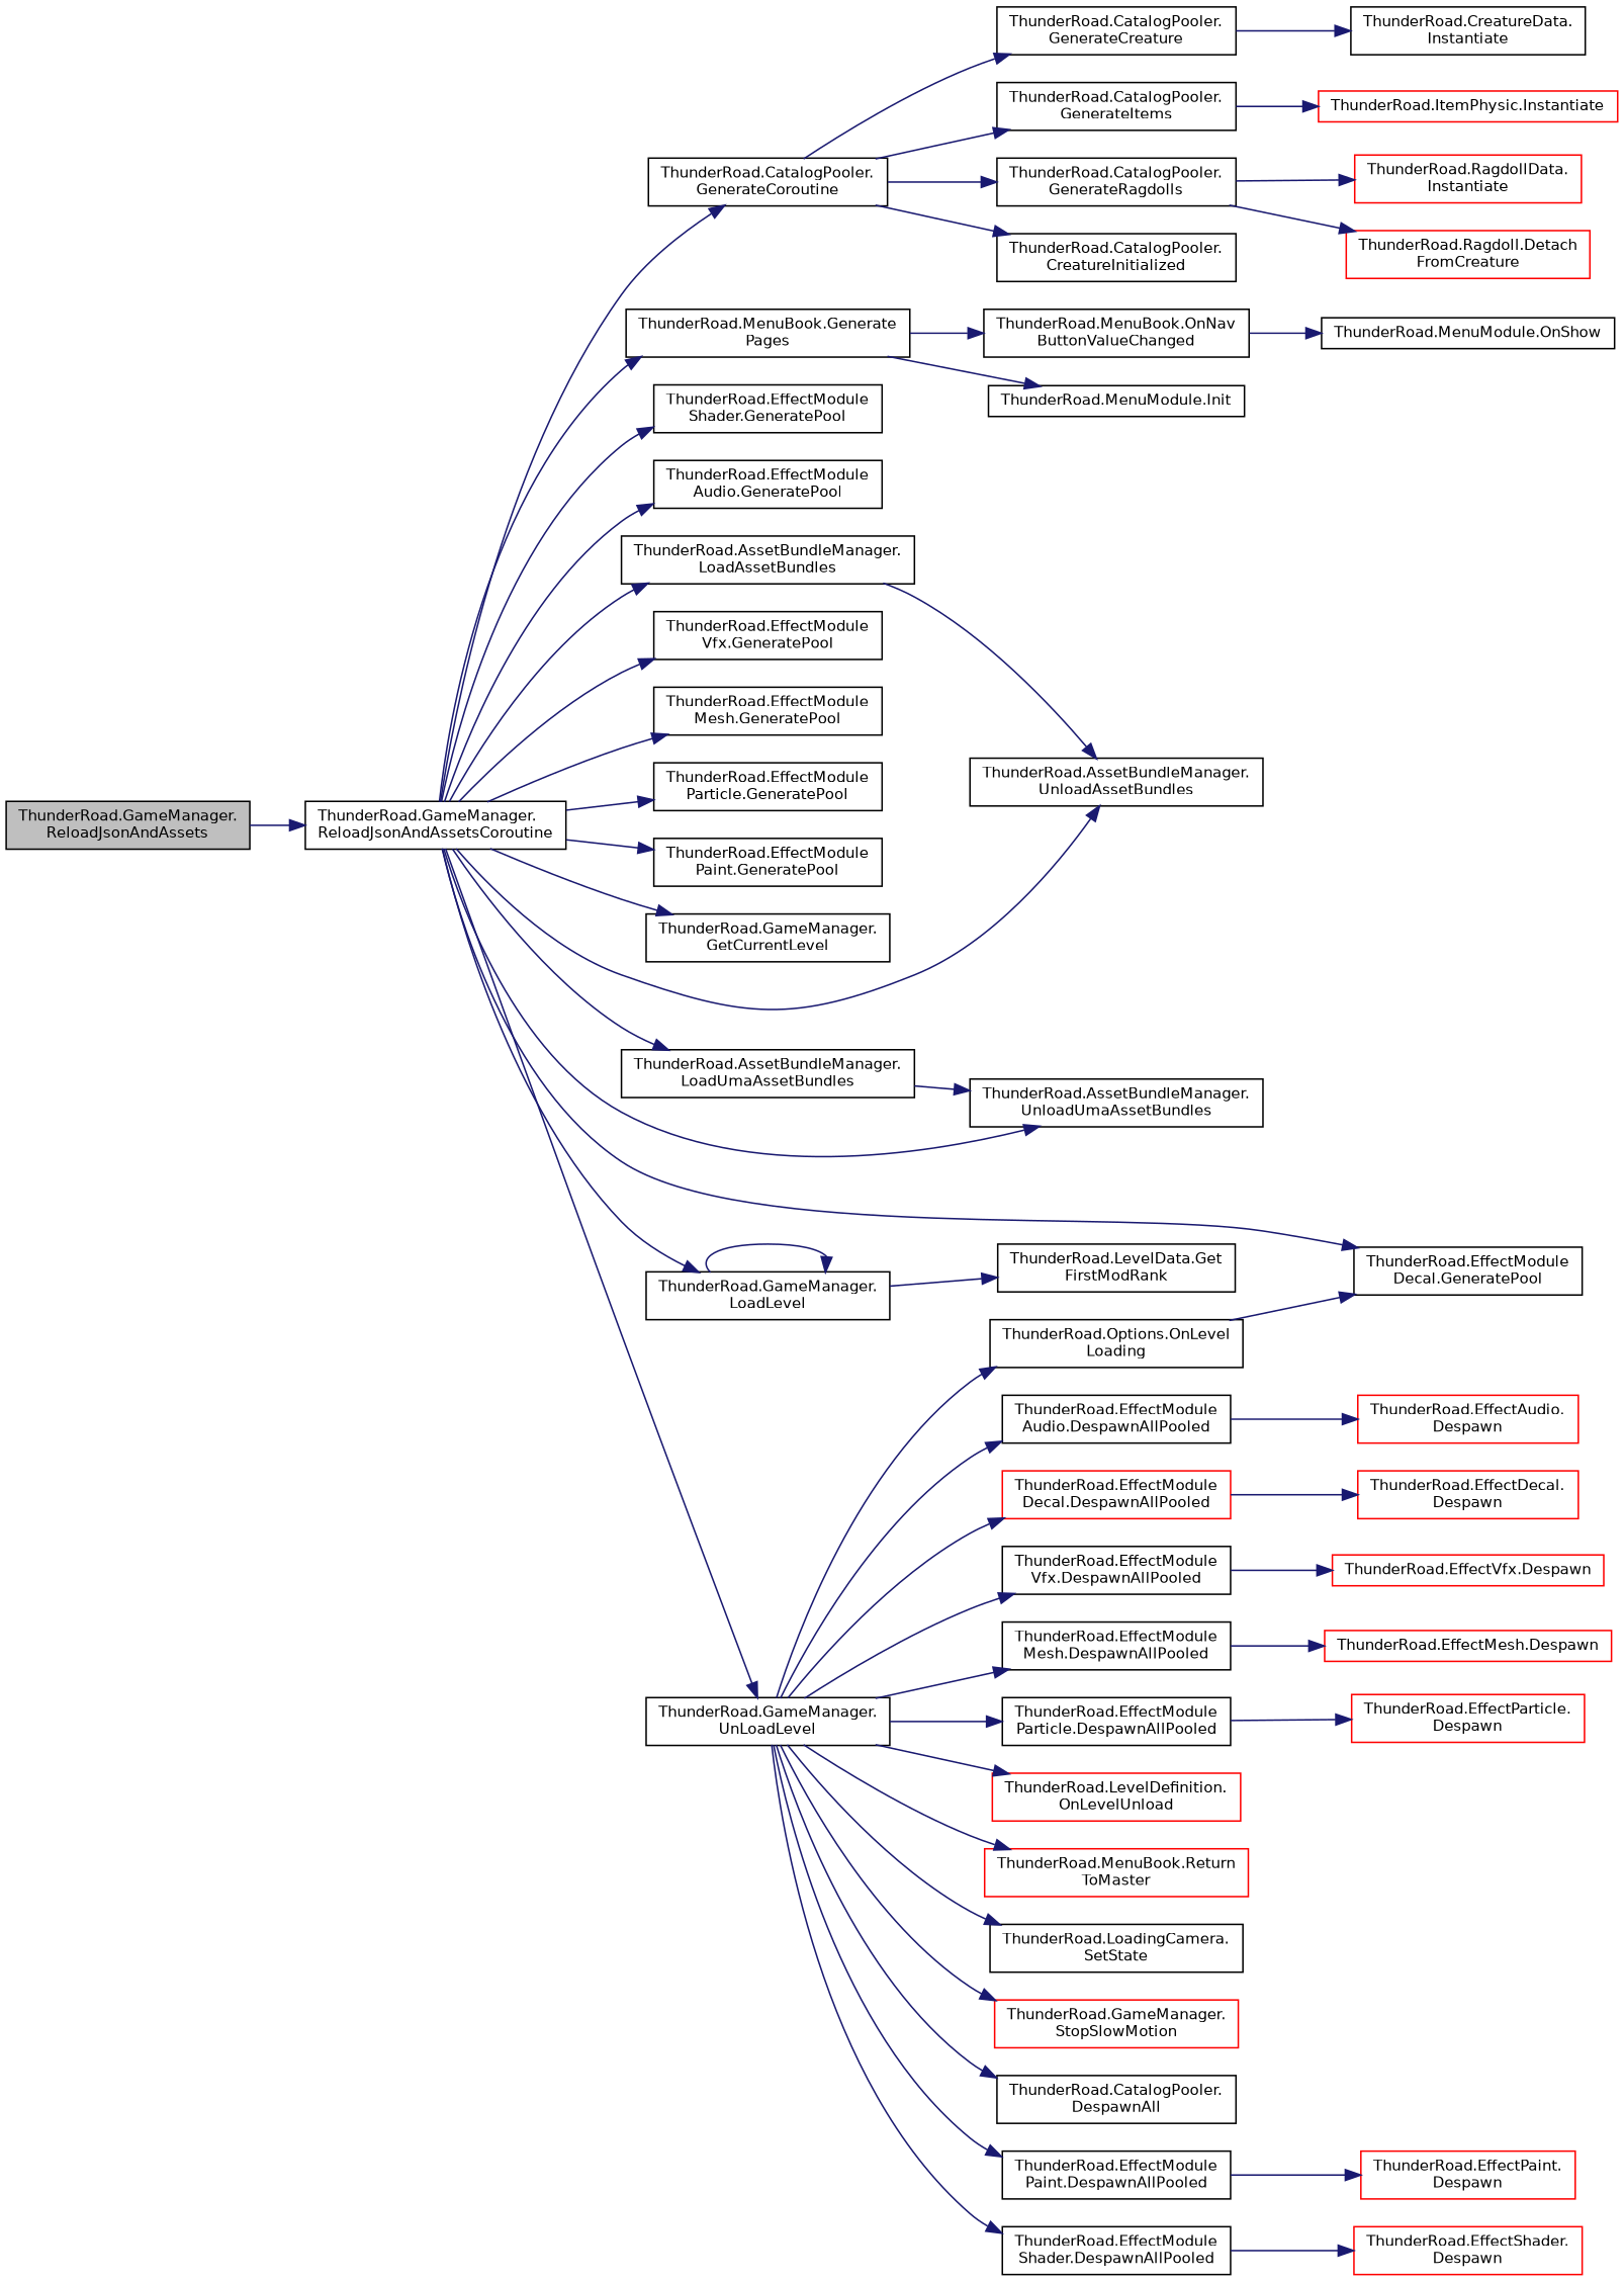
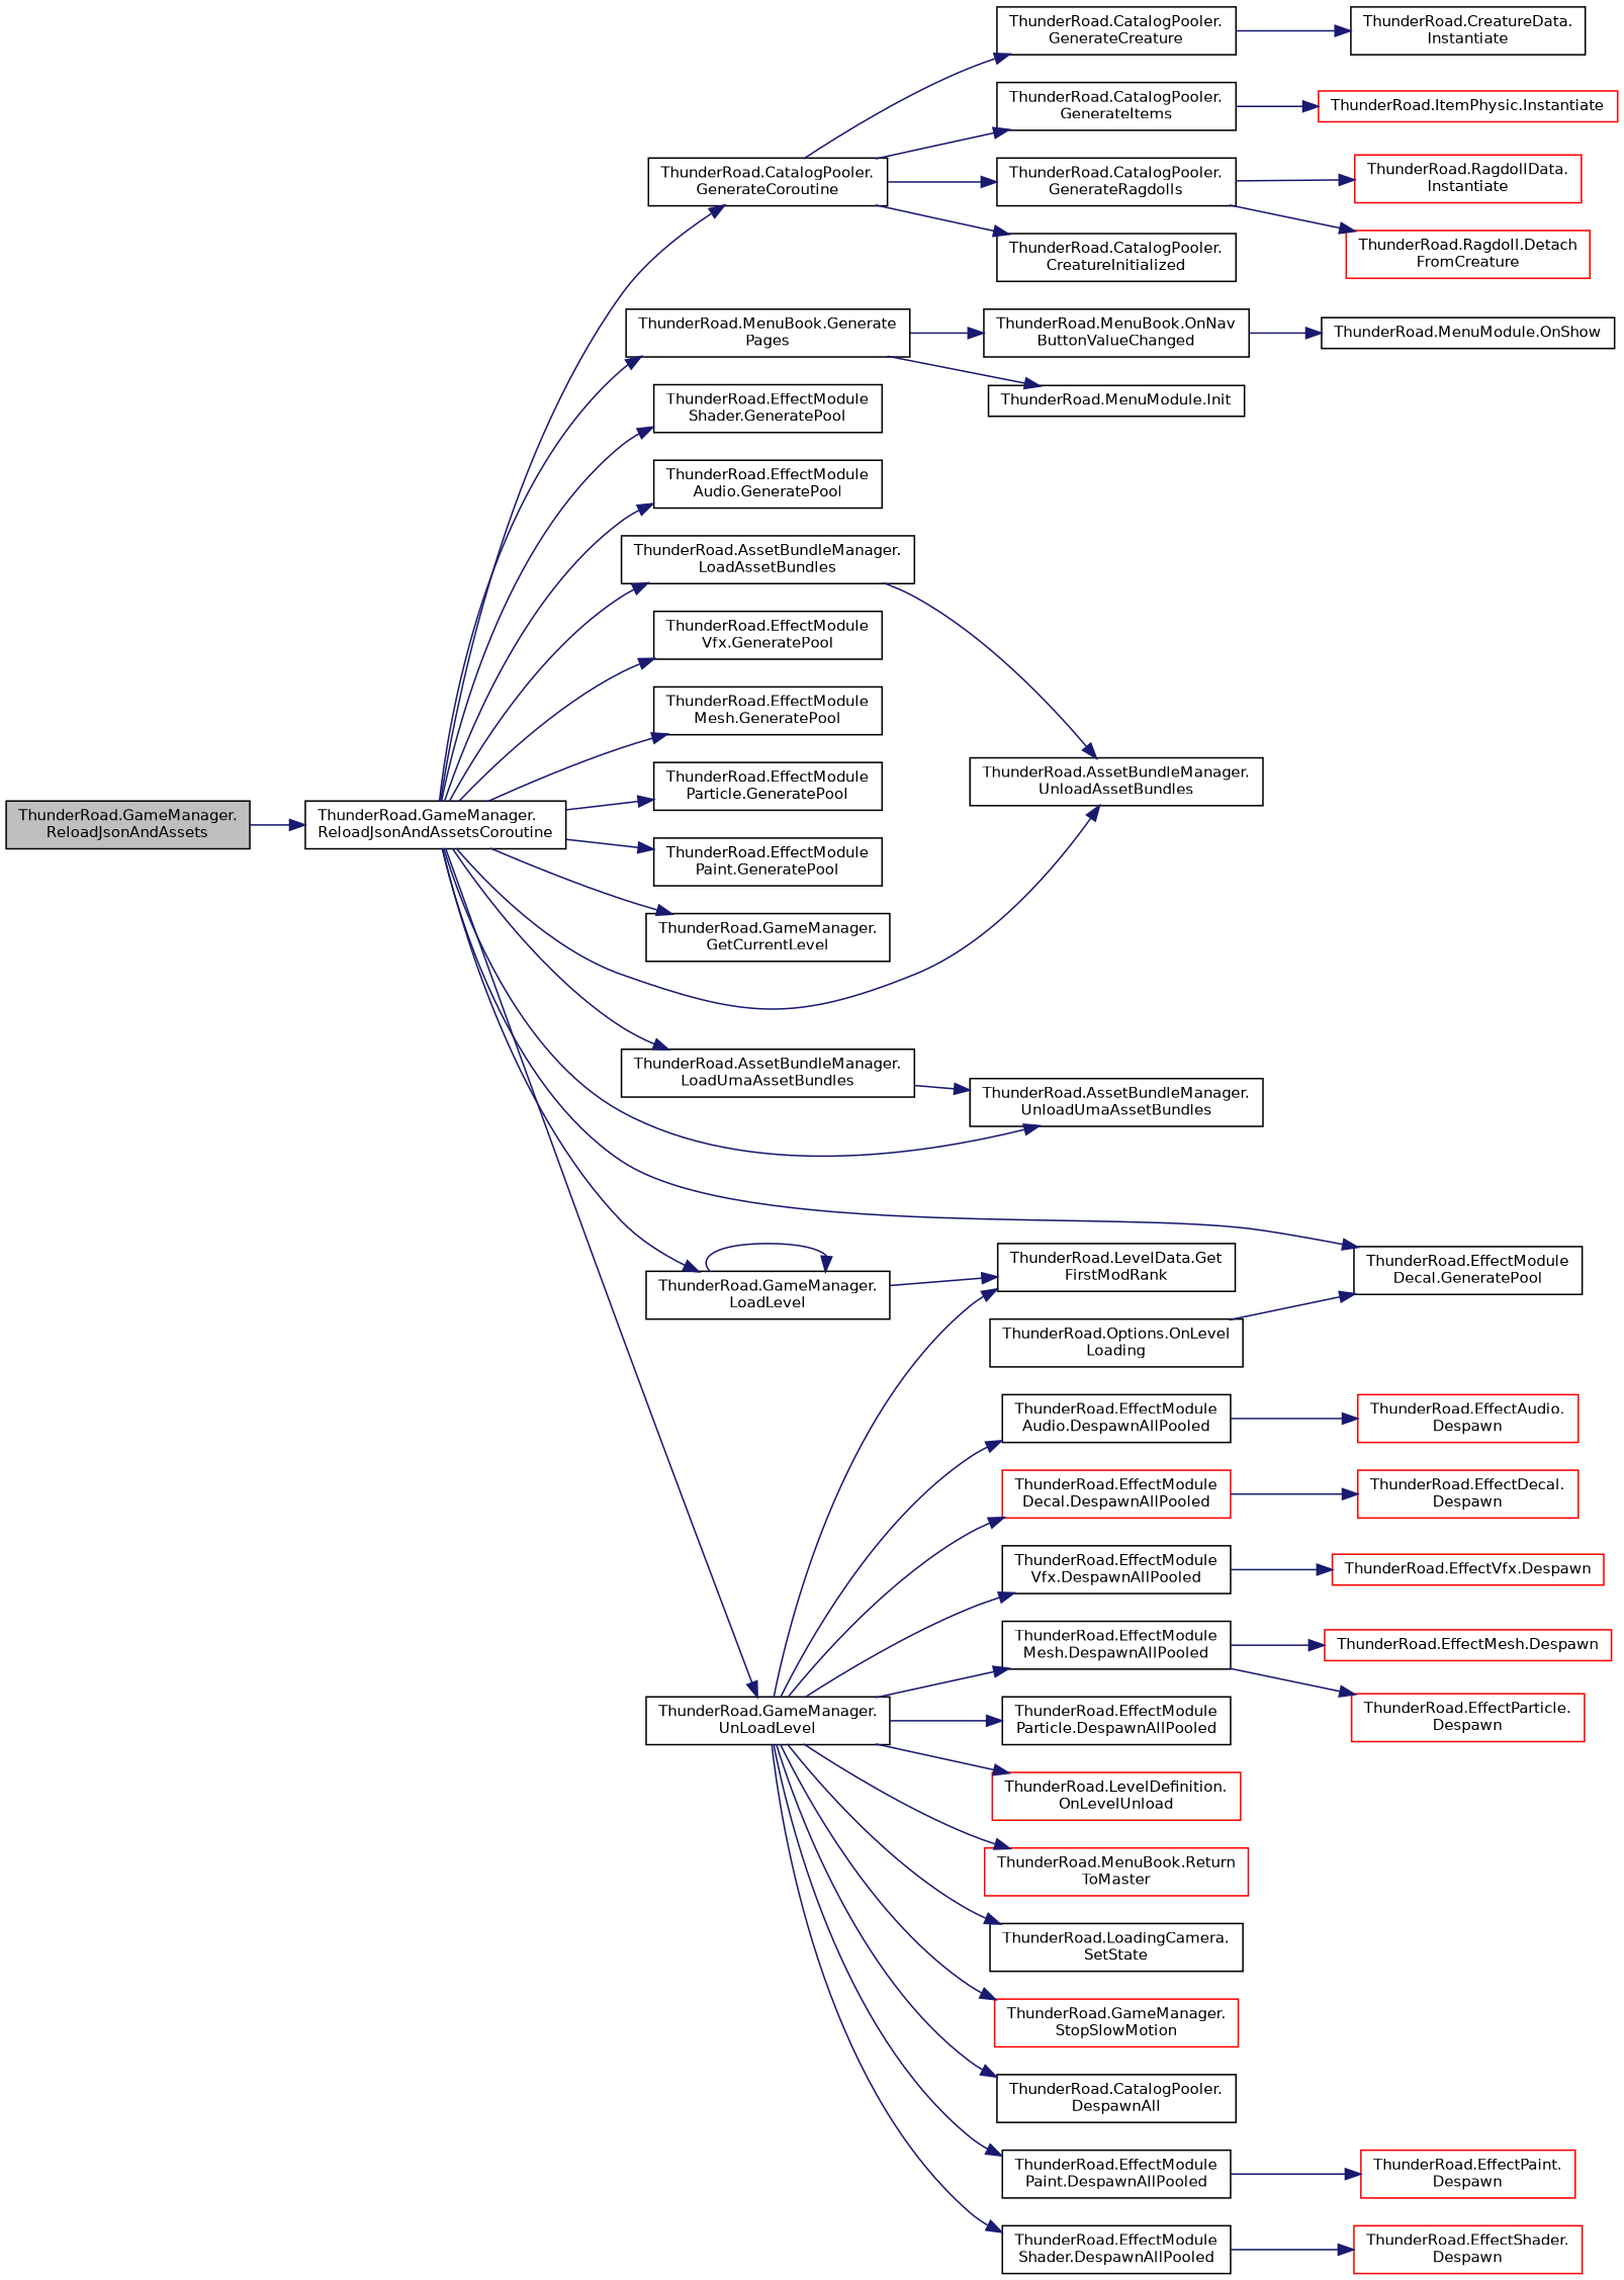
  digraph {
    rankdir=LR
    node [color=black fillcolor=white fontname=Helvetica fontsize=10 shape=record style=filled]
    edge [color=midnightblue fontname=Helvetica fontsize=10 labelfontname=Helvetica labelfontsize=10 style=solid]
    n1 [fillcolor=grey75 fontcolor=black height=0.2 label="ThunderRoad.GameManager.\lReloadJsonAndAssets" width=0.4]
    n2 [height=0.2 label="ThunderRoad.GameManager.\lReloadJsonAndAssetsCoroutine" width=0.4]
    n3 [height=0.2 label="ThunderRoad.CatalogPooler.\lGenerateCoroutine" width=0.4]
    n4 [height=0.2 label="ThunderRoad.MenuBook.Generate\lPages" width=0.4]
    n5 [height=0.2 label="ThunderRoad.EffectModule\lShader.GeneratePool" width=0.4]
    n6 [height=0.2 label="ThunderRoad.EffectModule\lAudio.GeneratePool" width=0.4]
    n7 [height=0.2 label="ThunderRoad.EffectModule\lDecal.GeneratePool" width=0.4]
    n8 [height=0.2 label="ThunderRoad.EffectModule\lVfx.GeneratePool" width=0.4]
    n9 [height=0.2 label="ThunderRoad.EffectModule\lMesh.GeneratePool" width=0.4]
    n10 [height=0.2 label="ThunderRoad.EffectModule\lParticle.GeneratePool" width=0.4]
    n11 [height=0.2 label="ThunderRoad.EffectModule\lPaint.GeneratePool" width=0.4]
    n12 [height=0.2 label="ThunderRoad.GameManager.\lGetCurrentLevel" width=0.4]
    n13 [height=0.2 label="ThunderRoad.AssetBundleManager.\lLoadAssetBundles" width=0.4]
    n14 [height=0.2 label="ThunderRoad.AssetBundleManager.\lUnloadAssetBundles" width=0.4]
    n15 [height=0.2 label="ThunderRoad.GameManager.\lLoadLevel" width=0.4]
    n16 [height=0.2 label="ThunderRoad.AssetBundleManager.\lLoadUmaAssetBundles" width=0.4]
    n17 [height=0.2 label="ThunderRoad.AssetBundleManager.\lUnloadUmaAssetBundles" width=0.4]
    n18 [height=0.2 label="ThunderRoad.GameManager.\lUnLoadLevel" width=0.4]
    n19 [height=0.2 label="ThunderRoad.CatalogPooler.\lCreatureInitialized" width=0.4]
    n20 [height=0.2 label="ThunderRoad.CatalogPooler.\lGenerateCreature" width=0.4]
    n21 [height=0.2 label="ThunderRoad.CatalogPooler.\lGenerateItems" width=0.4]
    n22 [height=0.2 label="ThunderRoad.CatalogPooler.\lGenerateRagdolls" width=0.4]
    n23 [height=0.2 label="ThunderRoad.MenuModule.Init" width=0.4]
    n24 [height=0.2 label="ThunderRoad.MenuBook.OnNav\lButtonValueChanged" width=0.4]
    n25 [height=0.2 label="ThunderRoad.LevelData.Get\lFirstModRank" width=0.4]
    n26 [height=0.2 label="ThunderRoad.CatalogPooler.\lDespawnAll" width=0.4]
    n27 [height=0.2 label="ThunderRoad.EffectModule\lShader.DespawnAllPooled" width=0.4]
    n28 [height=0.2 label="ThunderRoad.EffectModule\lAudio.DespawnAllPooled" width=0.4]
    n29 [color=red height=0.2 label="ThunderRoad.EffectModule\lDecal.DespawnAllPooled" width=0.4]
    n30 [height=0.2 label="ThunderRoad.EffectModule\lVfx.DespawnAllPooled" width=0.4]
    n31 [height=0.2 label="ThunderRoad.EffectModule\lMesh.DespawnAllPooled" width=0.4]
    n32 [height=0.2 label="ThunderRoad.EffectModule\lParticle.DespawnAllPooled" width=0.4]
    n33 [height=0.2 label="ThunderRoad.EffectModule\lPaint.DespawnAllPooled" width=0.4]
    n34 [height=0.2 label="ThunderRoad.Options.OnLevel\lLoading" width=0.4]
    n35 [color=red height=0.2 label="ThunderRoad.LevelDefinition.\lOnLevelUnload" width=0.4]
    n36 [color=red height=0.2 label="ThunderRoad.MenuBook.Return\lToMaster" width=0.4]
    n37 [height=0.2 label="ThunderRoad.LoadingCamera.\lSetState" width=0.4]
    n38 [color=red height=0.2 label="ThunderRoad.GameManager.\lStopSlowMotion" width=0.4]
    n39 [height=0.2 label="ThunderRoad.CreatureData.\lInstantiate" width=0.4]
    n40 [color=red height=0.2 label="ThunderRoad.ItemPhysic.Instantiate" width=0.4]
    n41 [color=red height=0.2 label="ThunderRoad.Ragdoll.Detach\lFromCreature" width=0.4]
    n42 [color=red height=0.2 label="ThunderRoad.RagdollData.\lInstantiate" width=0.4]
    n43 [height=0.2 label="ThunderRoad.MenuModule.OnShow" width=0.4]
    n44 [color=red height=0.2 label="ThunderRoad.EffectShader.\lDespawn" width=0.4]
    n45 [color=red height=0.2 label="ThunderRoad.EffectAudio.\lDespawn" width=0.4]
    n46 [color=red height=0.2 label="ThunderRoad.EffectDecal.\lDespawn" width=0.4]
    n47 [color=red height=0.2 label="ThunderRoad.EffectVfx.Despawn" width=0.4]
    n48 [color=red height=0.2 label="ThunderRoad.EffectMesh.Despawn" width=0.4]
    n49 [color=red height=0.2 label="ThunderRoad.EffectParticle.\lDespawn" width=0.4]
    n50 [color=red height=0.2 label="ThunderRoad.EffectPaint.\lDespawn" width=0.4]
    n1 -> n2
    n2 -> n3
    n2 -> n4
    n2 -> n5
    n2 -> n6
    n2 -> n7
    n2 -> n8
    n2 -> n9
    n2 -> n10
    n2 -> n11
    n2 -> n12
    n2 -> n13
    n2 -> n14
    n2 -> n15
    n2 -> n16
    n2 -> n17
    n2 -> n18
    n3 -> n19
    n3 -> n20
    n3 -> n21
    n3 -> n22
    n4 -> n23
    n4 -> n24
    n13 -> n14
    n15 -> n15
    n15 -> n25
    n16 -> n17
    n18 -> n26
    n18 -> n27
    n18 -> n28
    n18 -> n29
    n18 -> n30
    n18 -> n31
    n18 -> n32
    n18 -> n33
-   n18 -> n34
+   n18 -> n25
    n18 -> n35
    n18 -> n36
    n18 -> n37
    n18 -> n38
    n20 -> n39
    n21 -> n40
    n22 -> n41
    n22 -> n42
    n24 -> n43
    n27 -> n44
    n28 -> n45
    n29 -> n46
    n30 -> n47
    n31 -> n48
-   n32 -> n49
+   n31 -> n49
    n33 -> n50
    n34 -> n7
  }
